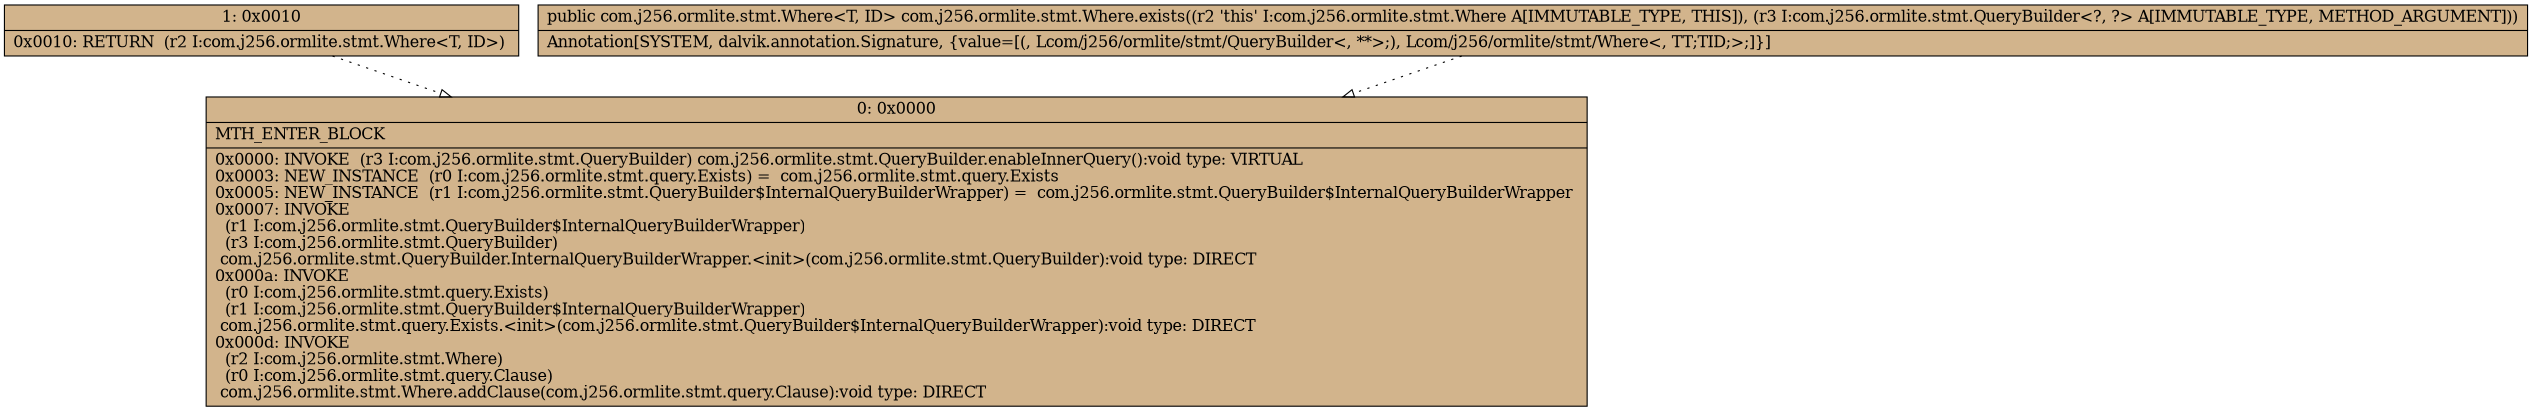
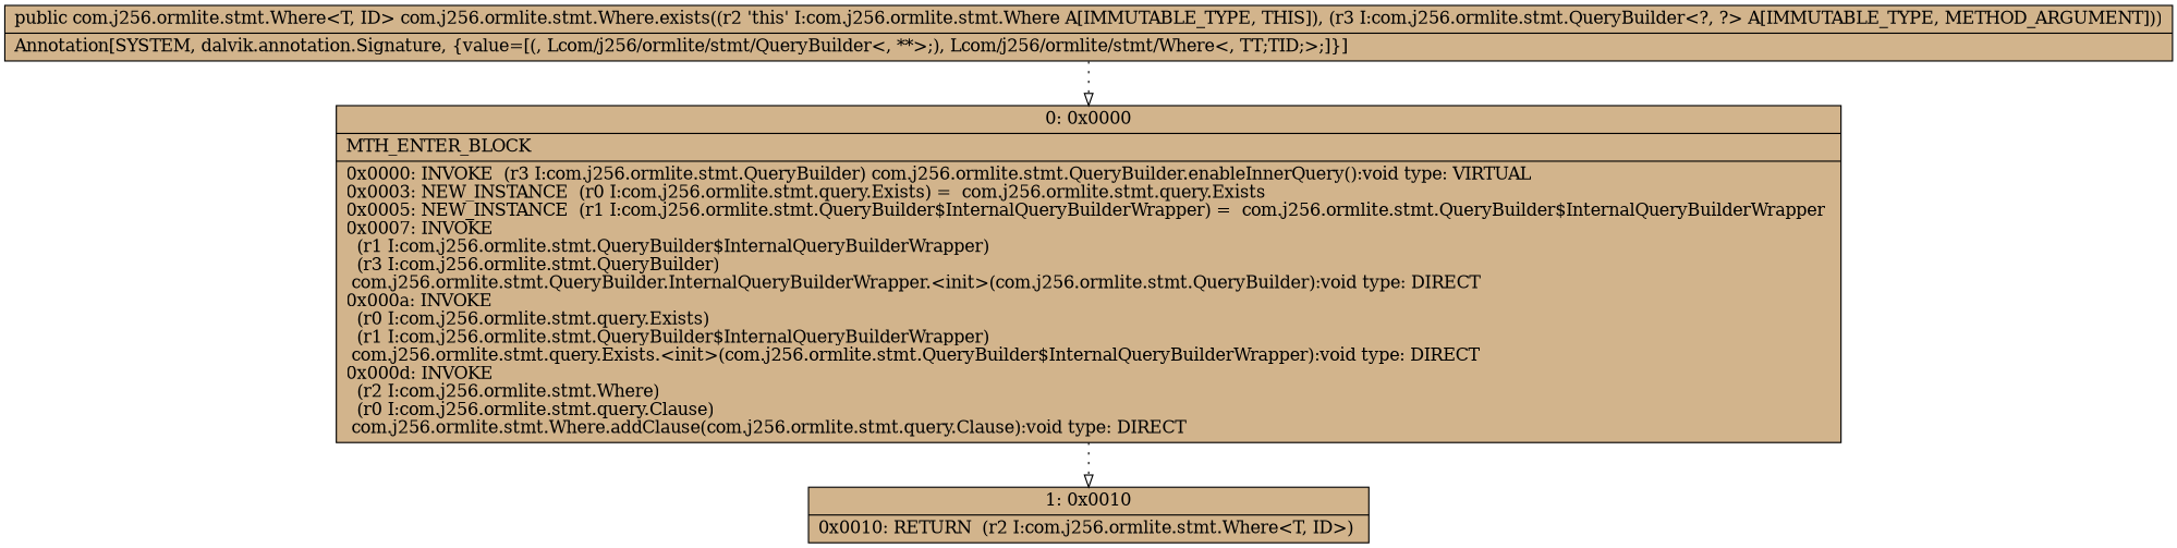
  digraph {
    node [shape=record style=filled fillcolor=tan]
    edge [style=dotted arrowhead=onormal]
    n1 [label="{0\:\ 0x0000|MTH_ENTER_BLOCK\l|0x0000: INVOKE  (r3 I:com.j256.ormlite.stmt.QueryBuilder) com.j256.ormlite.stmt.QueryBuilder.enableInnerQuery():void type: VIRTUAL \l0x0003: NEW_INSTANCE  (r0 I:com.j256.ormlite.stmt.query.Exists) =  com.j256.ormlite.stmt.query.Exists \l0x0005: NEW_INSTANCE  (r1 I:com.j256.ormlite.stmt.QueryBuilder$InternalQueryBuilderWrapper) =  com.j256.ormlite.stmt.QueryBuilder$InternalQueryBuilderWrapper \l0x0007: INVOKE  \l  (r1 I:com.j256.ormlite.stmt.QueryBuilder$InternalQueryBuilderWrapper)\l  (r3 I:com.j256.ormlite.stmt.QueryBuilder)\l com.j256.ormlite.stmt.QueryBuilder.InternalQueryBuilderWrapper.\<init\>(com.j256.ormlite.stmt.QueryBuilder):void type: DIRECT \l0x000a: INVOKE  \l  (r0 I:com.j256.ormlite.stmt.query.Exists)\l  (r1 I:com.j256.ormlite.stmt.QueryBuilder$InternalQueryBuilderWrapper)\l com.j256.ormlite.stmt.query.Exists.\<init\>(com.j256.ormlite.stmt.QueryBuilder$InternalQueryBuilderWrapper):void type: DIRECT \l0x000d: INVOKE  \l  (r2 I:com.j256.ormlite.stmt.Where)\l  (r0 I:com.j256.ormlite.stmt.query.Clause)\l com.j256.ormlite.stmt.Where.addClause(com.j256.ormlite.stmt.query.Clause):void type: DIRECT \l}"]
    n2 [label="{1\:\ 0x0010|0x0010: RETURN  (r2 I:com.j256.ormlite.stmt.Where\<T, ID\>) \l}"]
    n3 [label="{public com.j256.ormlite.stmt.Where\<T, ID\> com.j256.ormlite.stmt.Where.exists((r2 'this' I:com.j256.ormlite.stmt.Where A[IMMUTABLE_TYPE, THIS]), (r3 I:com.j256.ormlite.stmt.QueryBuilder\<?, ?\> A[IMMUTABLE_TYPE, METHOD_ARGUMENT]))  | Annotation[SYSTEM, dalvik.annotation.Signature, \{value=[(, Lcom\/j256\/ormlite\/stmt\/QueryBuilder\<, **\>;), Lcom\/j256\/ormlite\/stmt\/Where\<, TT;TID;\>;]\}]\l}"]
-   n2 -> n1
+   n1 -> n2
    n3 -> n1
  }
